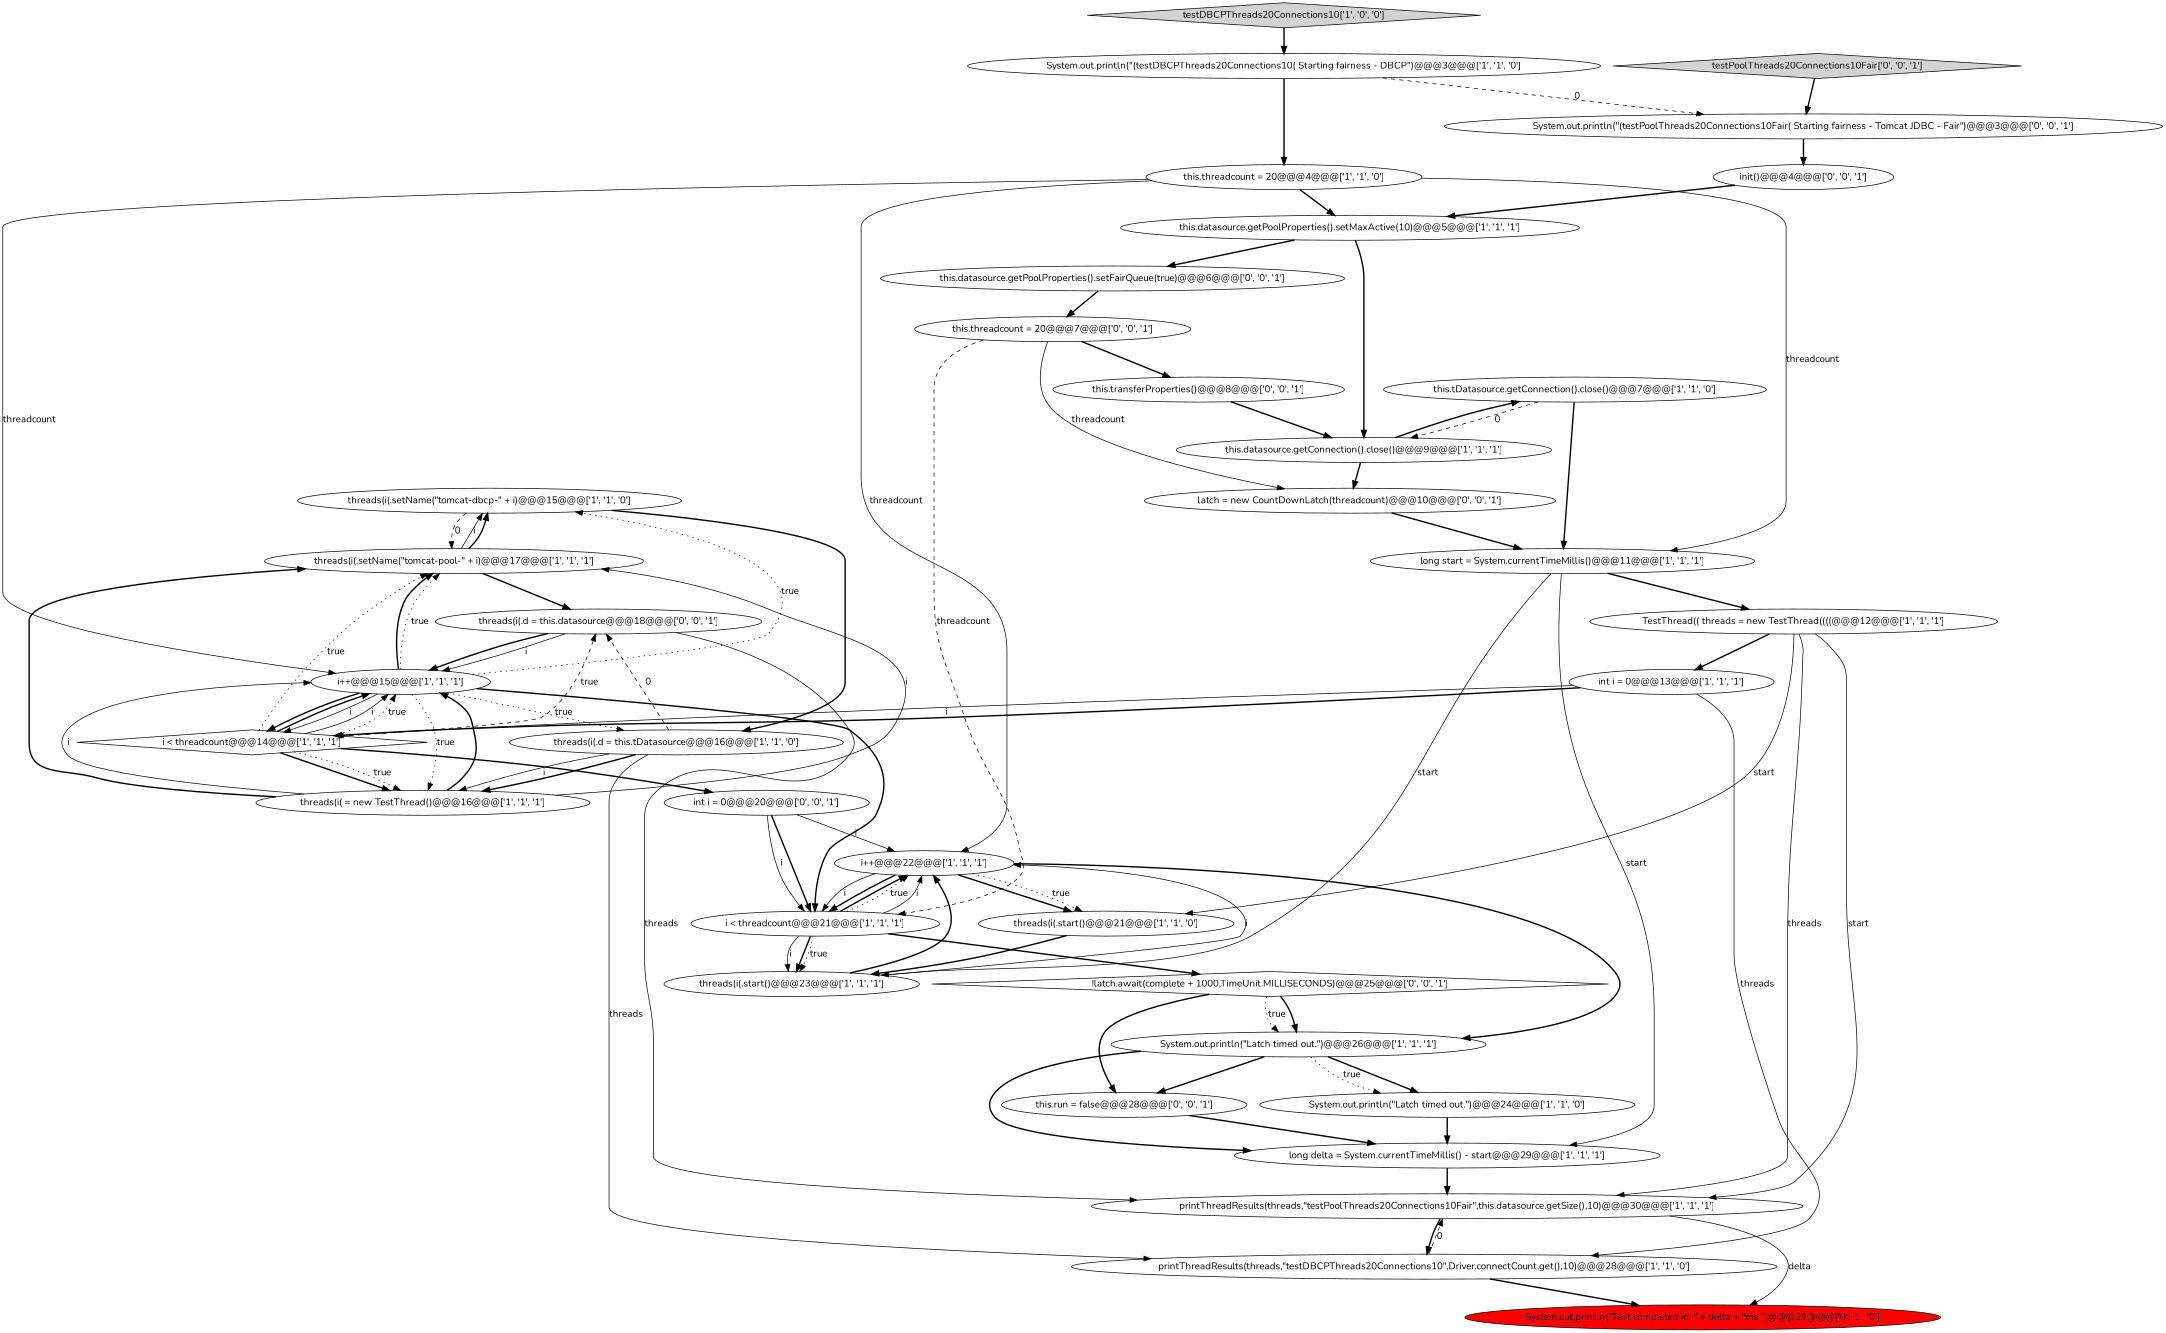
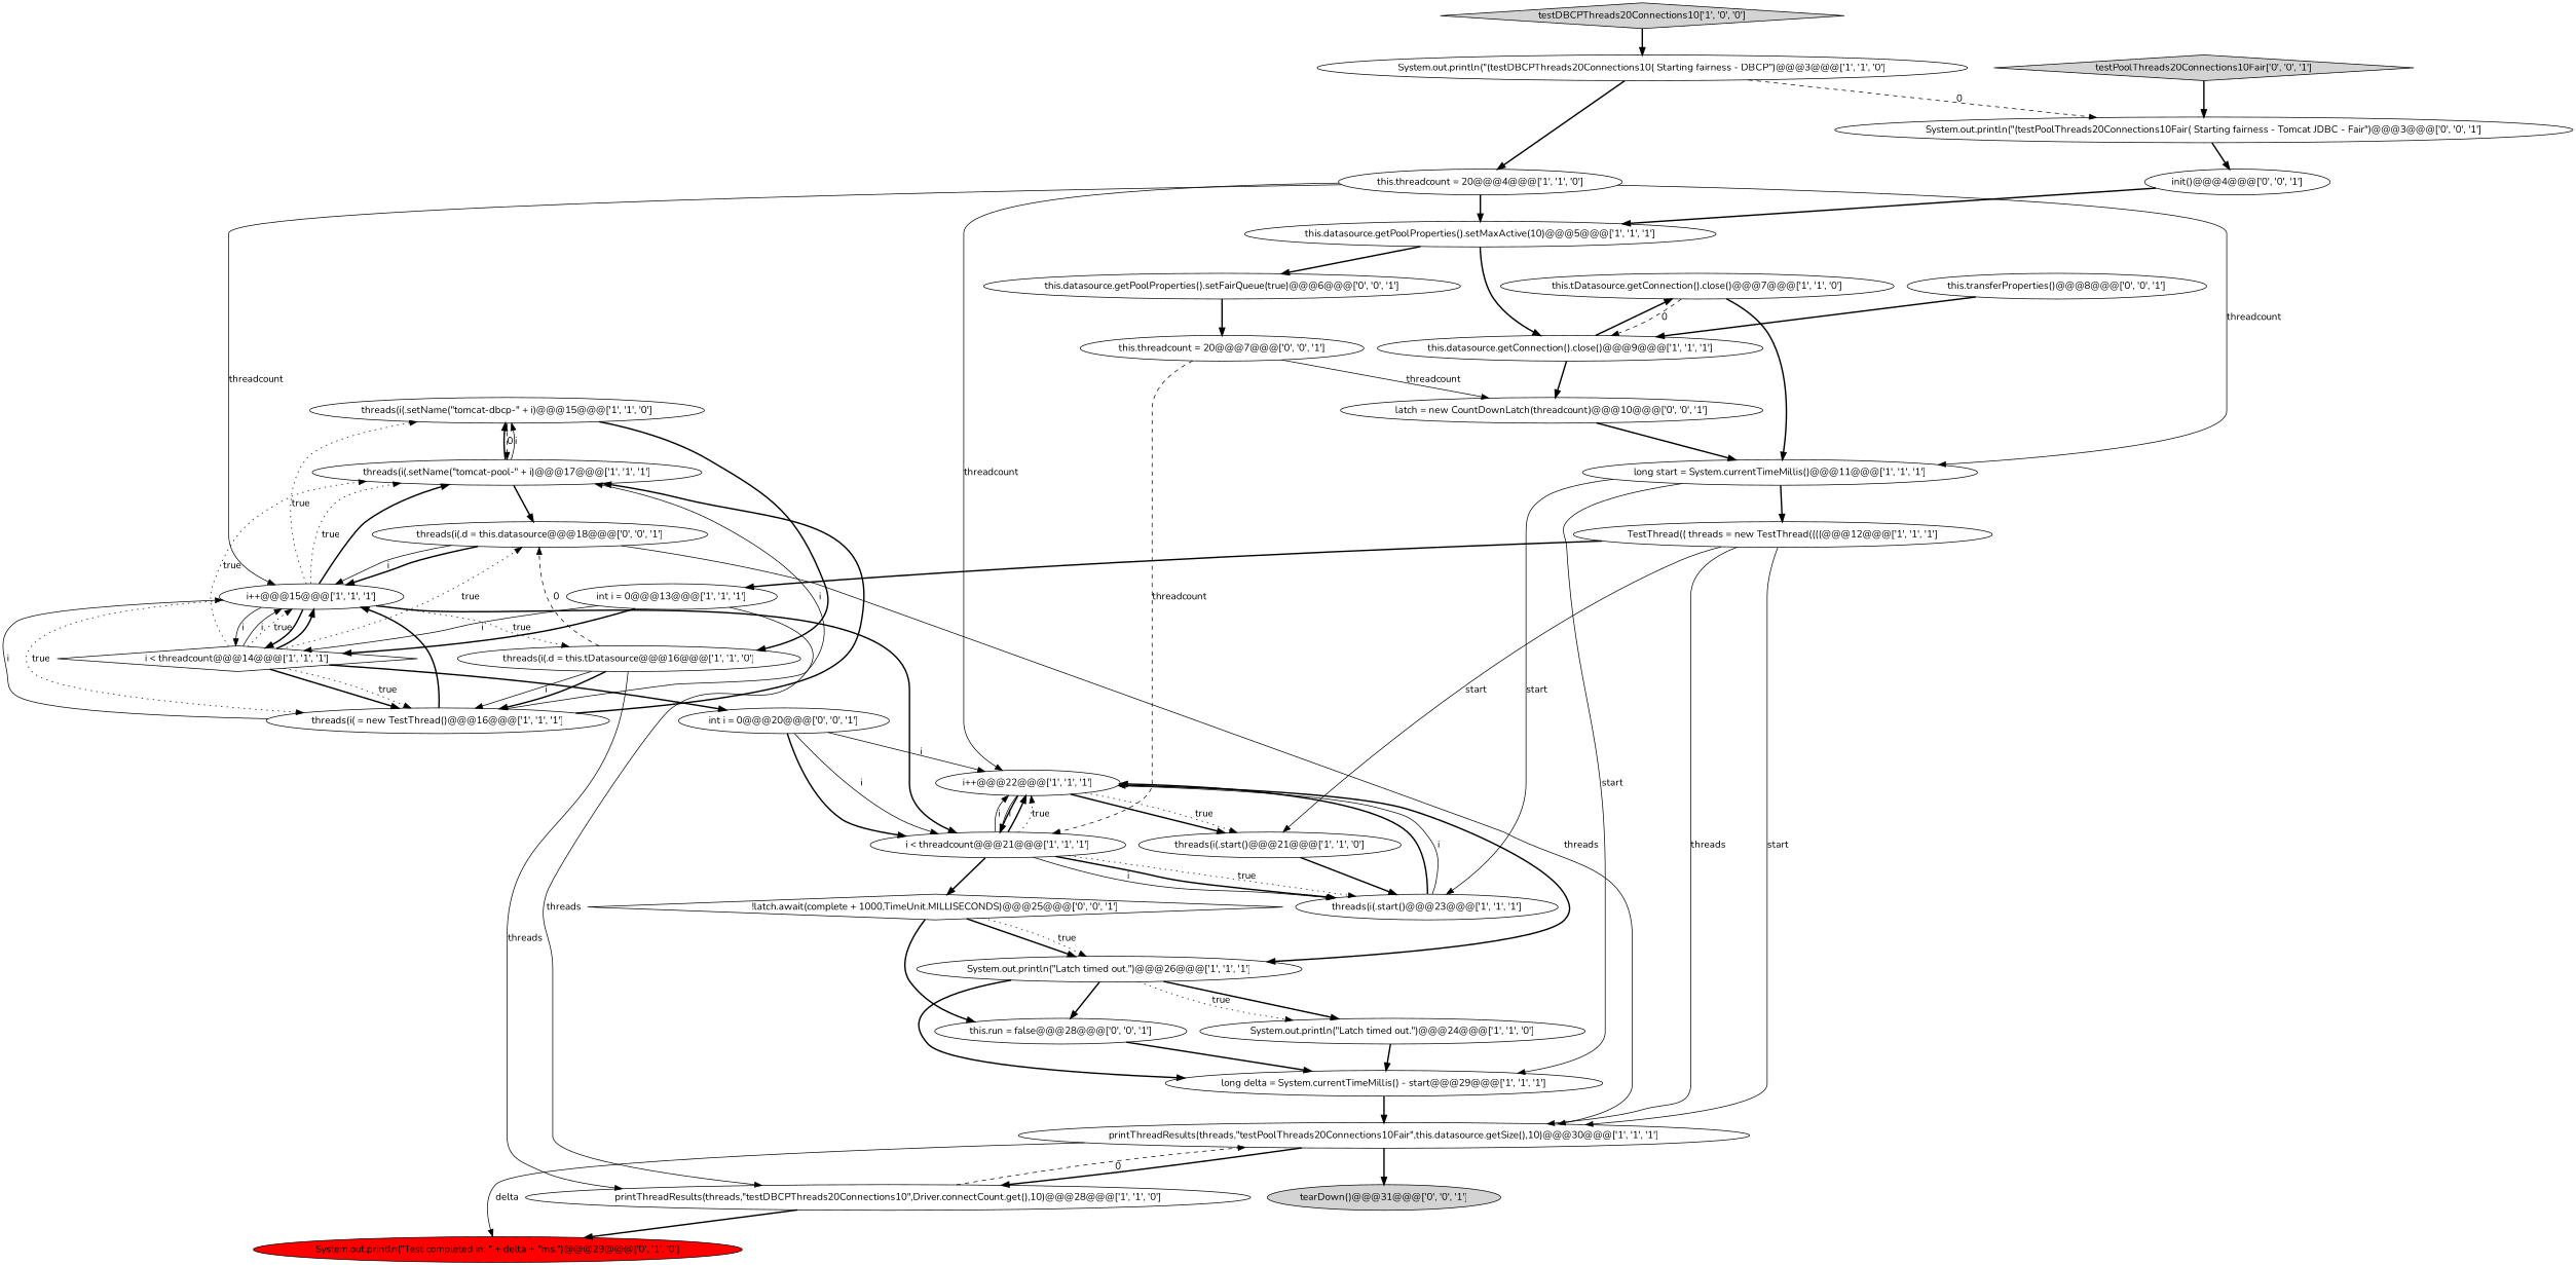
  digraph {
    fontname=Nunito
    node [fillcolor=white fontname=Nunito shape=ellipse style=filled]
    edge [fontname=Nunito style=bold]
    n1 [label="threads(i(.setName(\"tomcat-dbcp-\" + i)@@@15@@@['1', '1', '0']"]
    n2 [label="threads(i(.setName(\"tomcat-pool-\" + i)@@@17@@@['1', '1', '1']"]
    n3 [label="threads(i(.d = this.tDatasource@@@16@@@['1', '1', '0']"]
    n4 [label="threads(i(.d = this.datasource@@@18@@@['0', '0', '1']"]
    n5 [label="threads(i( = new TestThread()@@@16@@@['1', '1', '1']"]
    n6 [label="printThreadResults(threads,\"testDBCPThreads20Connections10\",Driver.connectCount.get(),10)@@@28@@@['1', '1', '0']"]
    n7 [label="i++@@@22@@@['1', '1', '1']"]
    n8 [label="i < threadcount@@@21@@@['1', '1', '1']"]
    n9 [label="System.out.println(\"Latch timed out.\")@@@26@@@['1', '1', '1']"]
    n10 [label="threads(i(.start()@@@21@@@['1', '1', '0']"]
    n11 [label="threads(i(.start()@@@23@@@['1', '1', '1']"]
    n12 [label="!latch.await(complete + 1000,TimeUnit.MILLISECONDS)@@@25@@@['0', '0', '1']" shape=diamond]
    n13 [label="System.out.println(\"Latch timed out.\")@@@24@@@['1', '1', '0']"]
    n14 [label="long delta = System.currentTimeMillis() - start@@@29@@@['1', '1', '1']"]
    n15 [label="this.run = false@@@28@@@['0', '0', '1']"]
    n16 [label="i++@@@15@@@['1', '1', '1']"]
    n17 [label="i < threadcount@@@14@@@['1', '1', '1']" shape=diamond]
    n18 [label="int i = 0@@@20@@@['0', '0', '1']"]
    n19 [label="this.datasource.getPoolProperties().setMaxActive(10)@@@5@@@['1', '1', '1']"]
    n20 [label="this.datasource.getPoolProperties().setFairQueue(true)@@@6@@@['0', '0', '1']"]
    n21 [label="this.datasource.getConnection().close()@@@9@@@['1', '1', '1']"]
    n22 [label="this.threadcount = 20@@@7@@@['0', '0', '1']"]
    n23 [label="this.tDatasource.getConnection().close()@@@7@@@['1', '1', '0']"]
    n24 [label="latch = new CountDownLatch(threadcount)@@@10@@@['0', '0', '1']"]
    n25 [label="printThreadResults(threads,\"testPoolThreads20Connections10Fair\",this.datasource.getSize(),10)@@@30@@@['1', '1', '1']"]
    n26 [label="this.transferProperties()@@@8@@@['0', '0', '1']"]
    n27 [label="System.out.println(\"(testPoolThreads20Connections10Fair( Starting fairness - Tomcat JDBC - Fair\")@@@3@@@['0', '0', '1']"]
    n28 [label="init()@@@4@@@['0', '0', '1']"]
    n29 [fillcolor=lightgray label="testDBCPThreads20Connections10['1', '0', '0']" shape=diamond]
    n30 [label="System.out.println(\"(testDBCPThreads20Connections10( Starting fairness - DBCP\")@@@3@@@['1', '1', '0']"]
    n31 [label="this.threadcount = 20@@@4@@@['1', '1', '0']"]
    n32 [label="long start = System.currentTimeMillis()@@@11@@@['1', '1', '1']"]
    n33 [fillcolor=red label="System.out.println(\"Test completed in: \" + delta + \"ms.\")@@@29@@@['0', '1', '0']"]
+   n34 [fillcolor=lightgray label="tearDown()@@@31@@@['0', '0', '1']"]
    n35 [label="int i = 0@@@13@@@['1', '1', '1']"]
    n36 [label="TestThread(( threads = new TestThread((((@@@12@@@['1', '1', '1']"]
    n37 [fillcolor=lightgray label="testPoolThreads20Connections10Fair['0', '0', '1']" shape=diamond]
    n1 -> n2 [label=0 style=dashed]
    n1 -> n3
    n2 -> n1 [label=i style=solid]
    n2 -> n1
    n2 -> n4
    n3 -> n4 [label=0 style=dashed]
    n3 -> n5 [label=i style=solid]
    n3 -> n5
    n3 -> n6 [label=threads style=solid]
    n4 -> n16
    n4 -> n16 [label=i style=solid]
    n4 -> n25 [label=threads style=solid]
    n5 -> n2 [label=i style=solid]
    n5 -> n2
    n5 -> n16
    n5 -> n16 [label=i style=solid]
    n6 -> n25 [label=0 style=dashed]
    n6 -> n33
    n7 -> n8 [label=i style=solid]
    n7 -> n8
    n7 -> n9
    n7 -> n10
    n7 -> n10 [label=true style=dotted]
    n8 -> n7
    n8 -> n7 [label=true style=dotted]
    n8 -> n7 [label=i style=solid]
    n8 -> n11 [label=true style=dotted]
    n8 -> n11 [label=i style=solid]
    n8 -> n11
    n8 -> n12
    n9 -> n13
    n9 -> n13 [label=true style=dotted]
    n9 -> n14
    n9 -> n15
    n10 -> n11
    n11 -> n7
    n11 -> n7 [label=i style=solid]
    n12 -> n9
    n12 -> n9 [label=true style=dotted]
    n12 -> n15
    n13 -> n14
    n14 -> n25
    n15 -> n14
    n16 -> n1 [label=true style=dotted]
    n16 -> n2 [label=true style=dotted]
    n16 -> n2
    n16 -> n3 [label=true style=dotted]
    n16 -> n5 [label=true style=dotted]
    n16 -> n8
    n16 -> n17
    n16 -> n17 [label=i style=solid]
    n17 -> n2 [label=true style=dotted]
-   n17 -> n4 [label=true style=dashed]
+   n17 -> n4 [label=true style=dotted]
    n17 -> n5
    n17 -> n5 [label=true style=dotted]
    n17 -> n16
    n17 -> n16 [label=i style=solid]
    n17 -> n16 [label=true style=dotted]
    n17 -> n18
    n18 -> n7 [label=i style=solid]
    n18 -> n8
    n18 -> n8 [label=i style=solid]
    n19 -> n20
    n19 -> n21
    n20 -> n22
    n21 -> n23
    n21 -> n24
    n22 -> n8 [label=threadcount style=dashed]
    n22 -> n24 [label=threadcount style=solid]
-   n22 -> n26
    n23 -> n21 [label=0 style=dashed]
    n23 -> n32
    n24 -> n32
    n25 -> n6
    n25 -> n33 [label=delta style=solid]
+   n25 -> n34
    n26 -> n21
    n27 -> n28
    n28 -> n19
    n29 -> n30
    n30 -> n27 [label=0 style=dashed]
    n30 -> n31
    n31 -> n7 [label=threadcount style=solid]
    n31 -> n16 [label=threadcount style=solid]
    n31 -> n19
    n31 -> n32 [label=threadcount style=solid]
    n32 -> n11 [label=start style=solid]
    n32 -> n14 [label=start style=solid]
    n32 -> n36
    n35 -> n6 [label=threads style=solid]
    n35 -> n17 [label=i style=solid]
    n35 -> n17
    n36 -> n10 [label=start style=solid]
    n36 -> n25 [label=start style=solid]
    n36 -> n25 [label=threads style=solid]
    n36 -> n35
    n37 -> n27
  }
